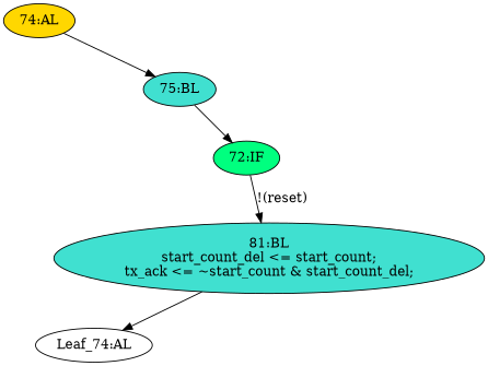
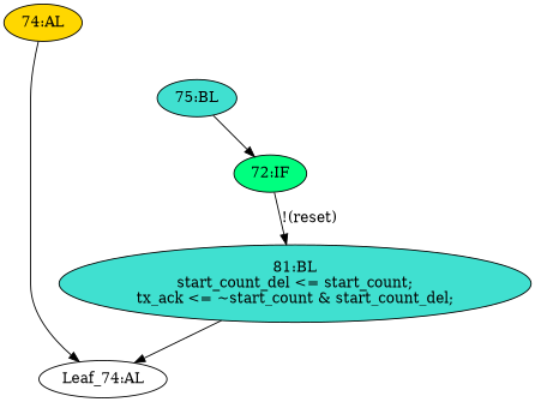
  strict digraph {
    node [fillcolor=turquoise statements="[]" style=filled typ=Block]
    edge [cond="[]" lineno=None]
    n1 [def_var="['start_count_del', 'tx_ack']" label="Leaf_74:AL" fillcolor="" statements="" style="" typ=""]
    n2 [ast="<pyverilog.vparser.ast.IfStatement object at 0x7fb289ed8d10>" fillcolor=springgreen label="72:IF" typ=IfStatement]
    n3 [ast="<pyverilog.vparser.ast.Block object at 0x7fb289ed8e10>" label="81:BL\nstart_count_del <= start_count;\ntx_ack <= ~start_count & start_count_del;" statements="[<pyverilog.vparser.ast.NonblockingSubstitution object at 0x7fb289ed8e50>, <pyverilog.vparser.ast.NonblockingSubstitution object at 0x7fb289eba050>]"]
    n4 [ast="<pyverilog.vparser.ast.Always object at 0x7fb289eba5d0>" clk_sens=True fillcolor=gold label="74:AL" sens="['clock', 'reset']" typ=Always use_var="['reset', 'start_count_del', 'start_count']"]
    n5 [ast="<pyverilog.vparser.ast.Block object at 0x7fb289eba750>" label="75:BL"]
    n2 -> n3 [cond="['reset']" label="!(reset)" lineno=77]
    n3 -> n1
-   n4 -> n5
+   n4 -> n1
    n5 -> n2
  }
